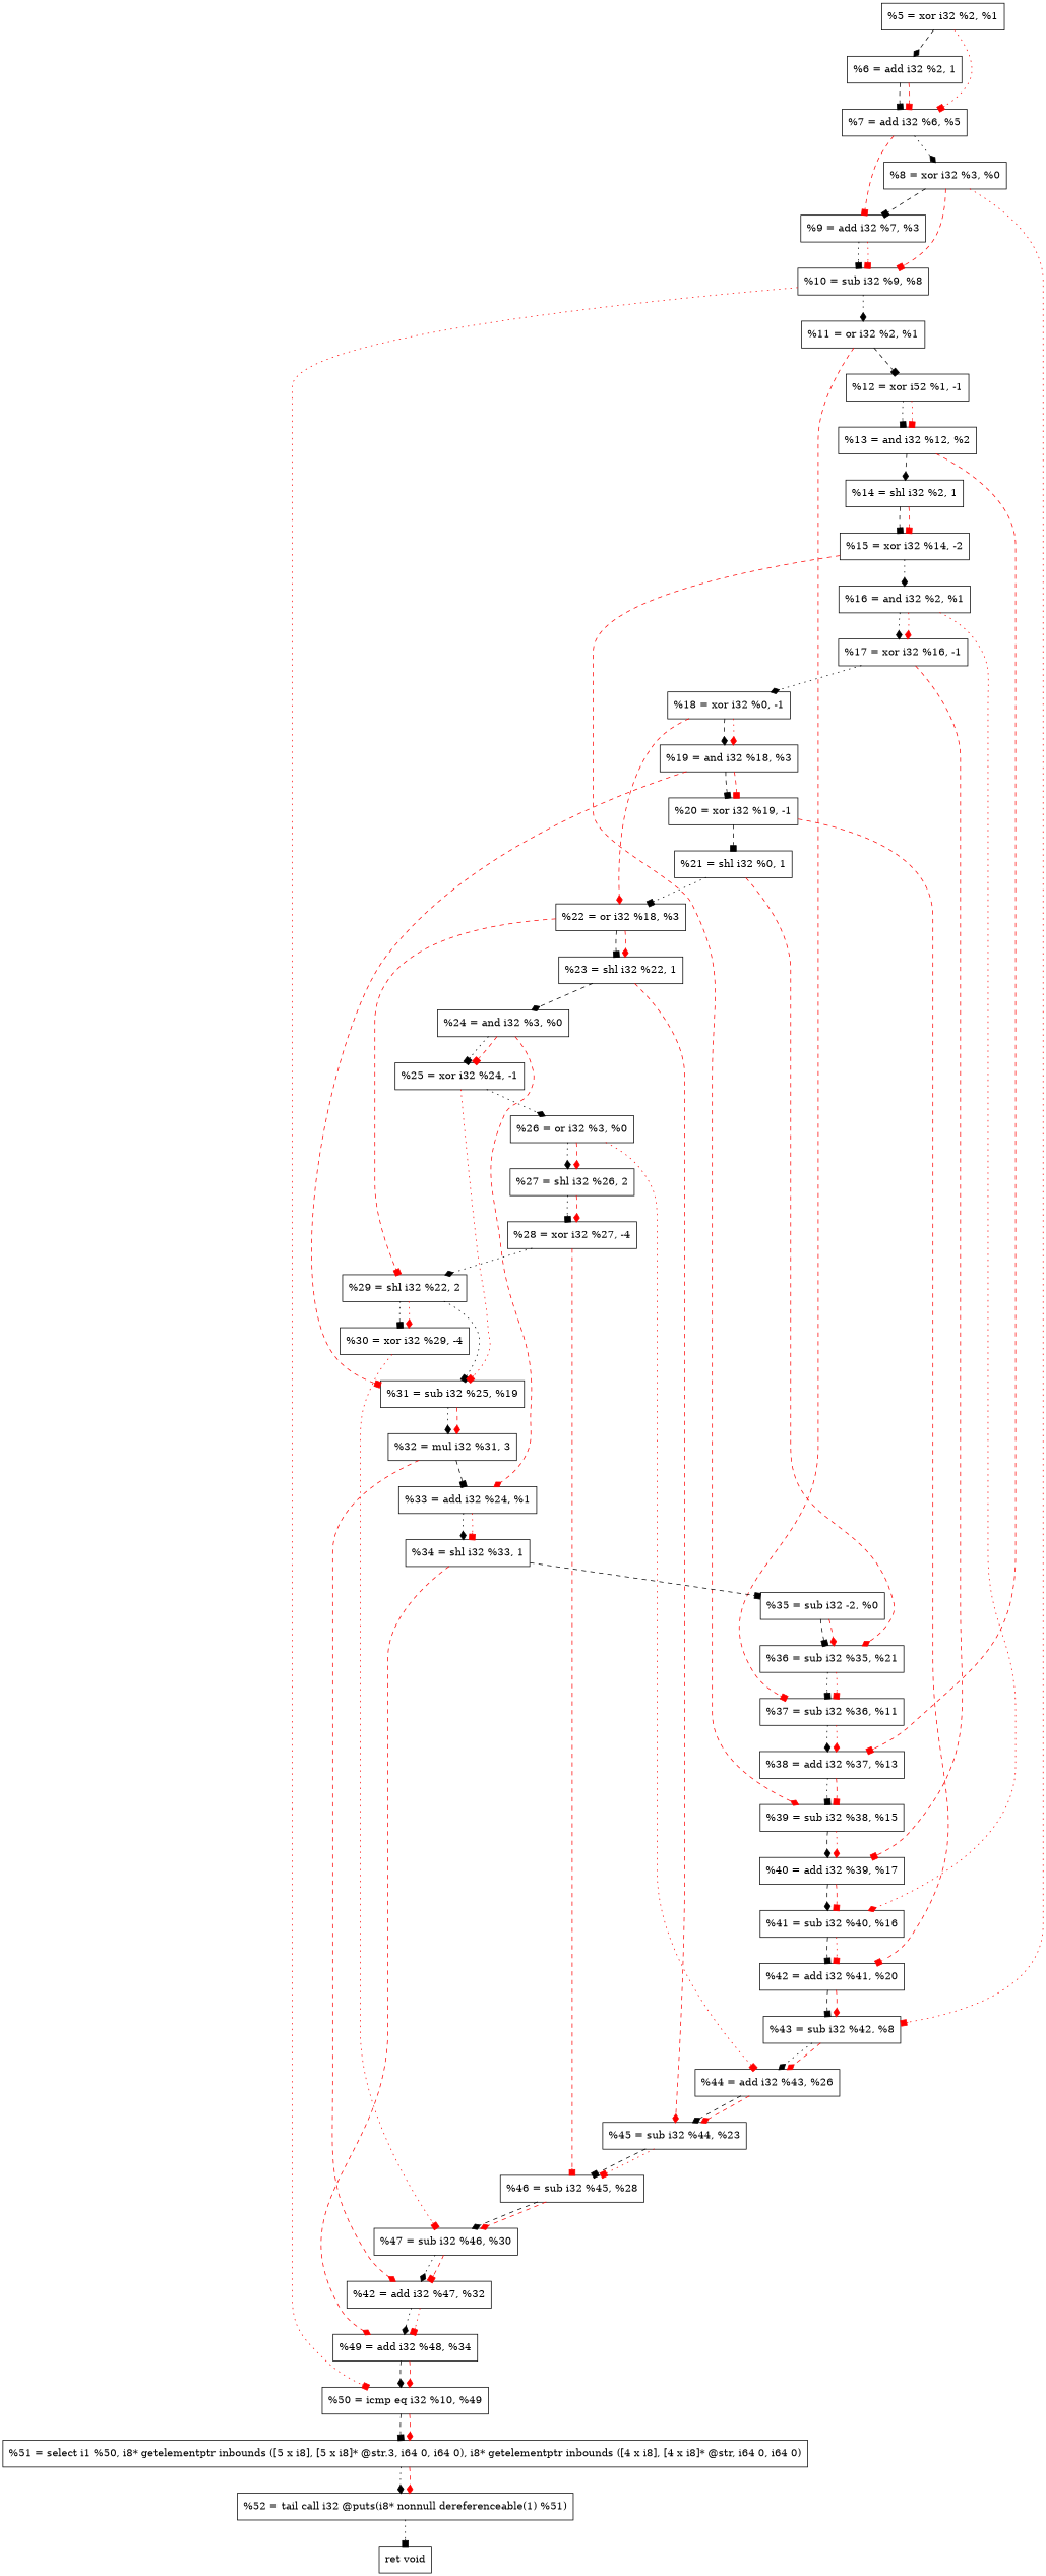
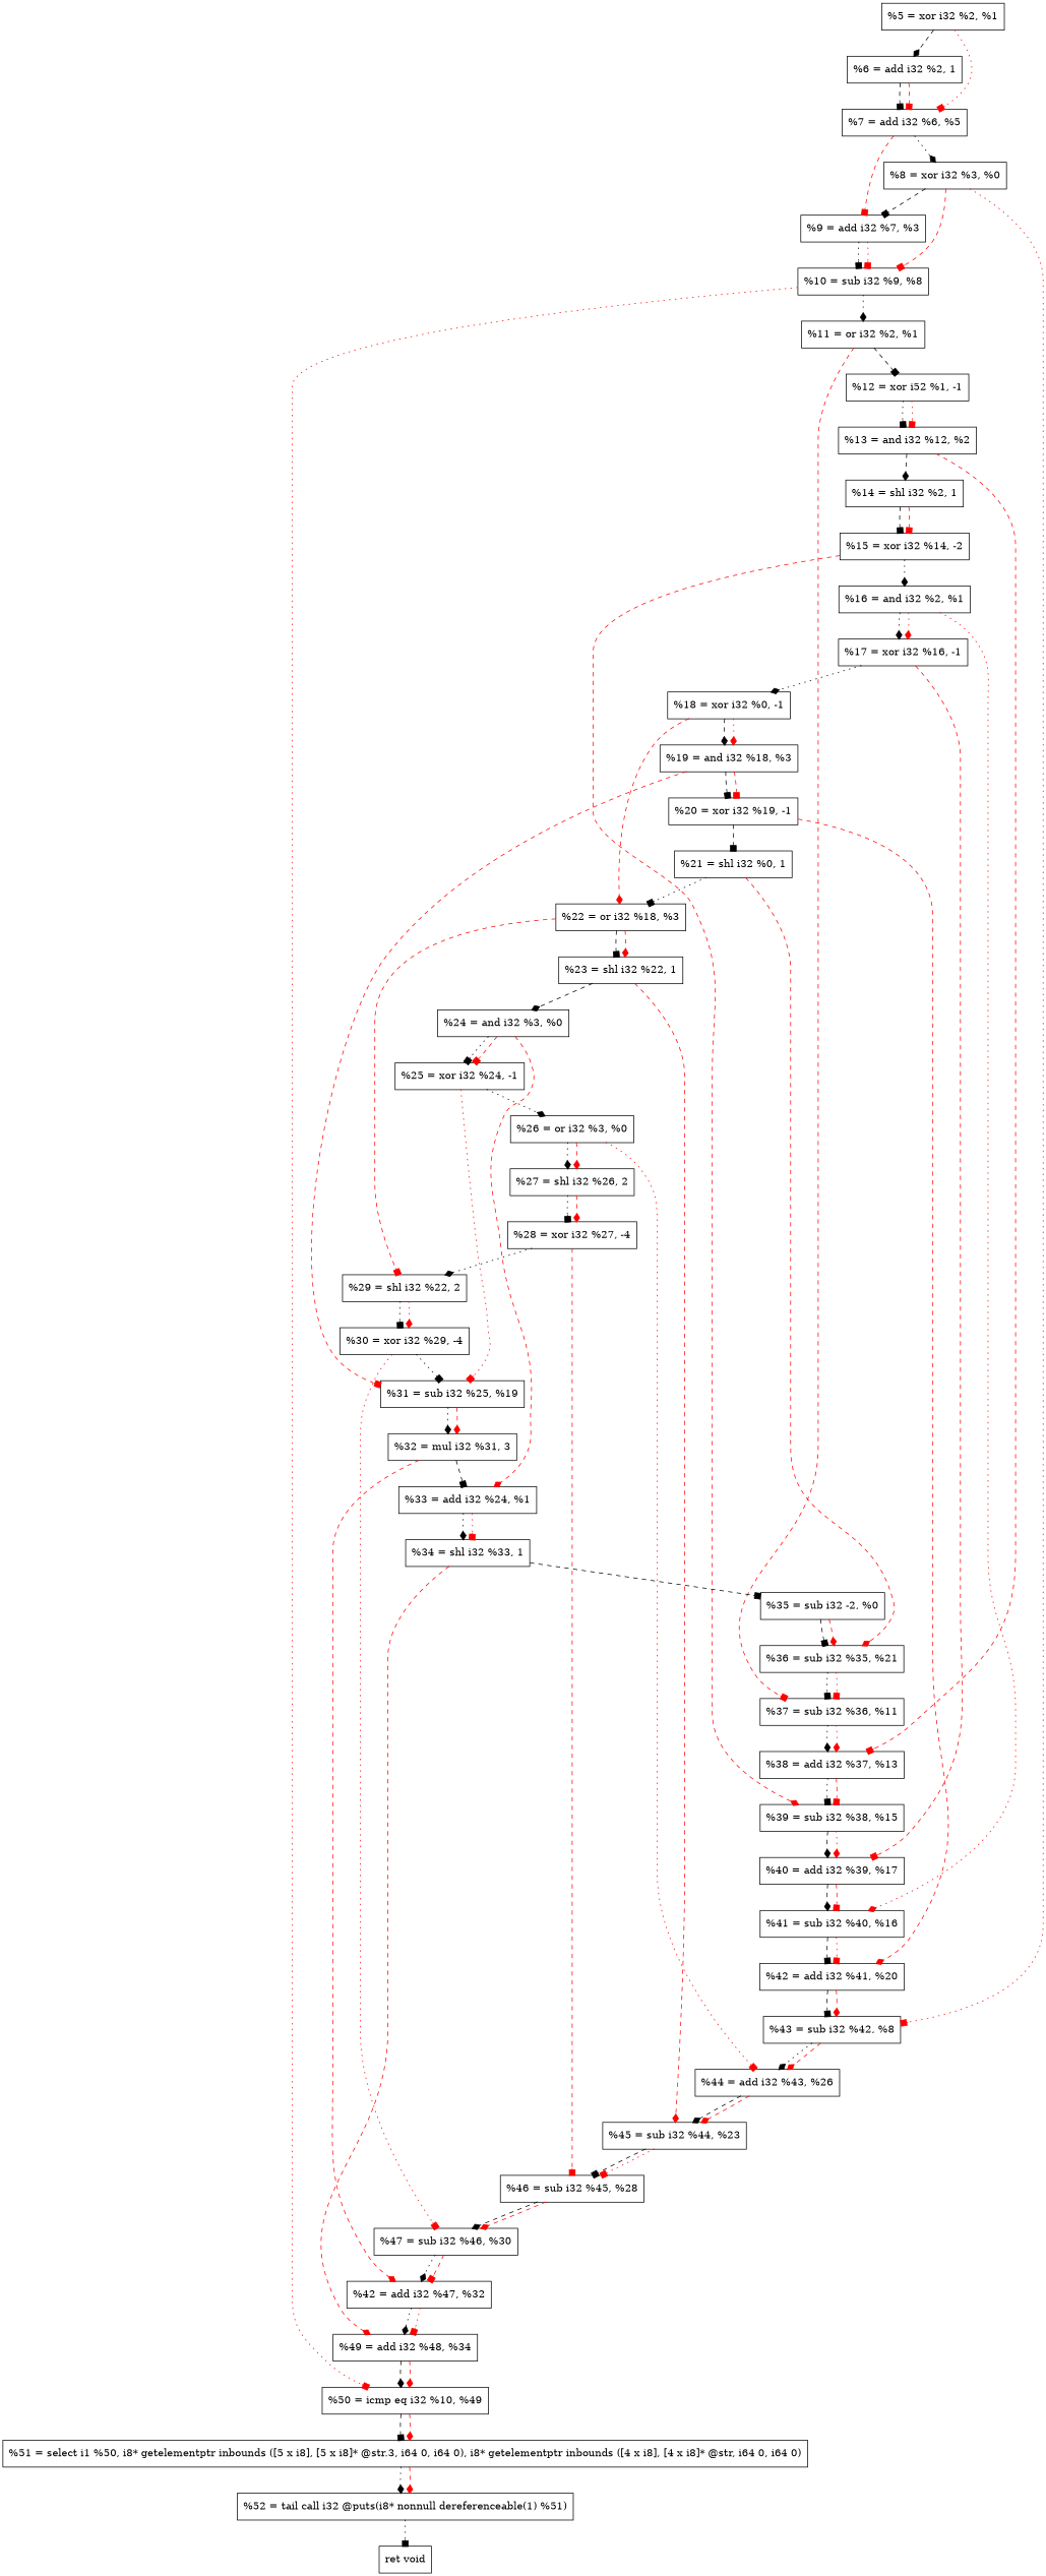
  digraph {
    node [shape=record]
    edge [arrowhead=box style=dashed color=red]
    n1 [label="  %5 = xor i32 %2, %1"]
    n2 [label="  %6 = add i32 %2, 1"]
    n3 [label="  %7 = add i32 %6, %5"]
    n4 [label="  %8 = xor i32 %3, %0"]
    n5 [label="  %9 = add i32 %7, %3"]
    n6 [label="  %10 = sub i32 %9, %8"]
    n7 [label="  %43 = sub i32 %42, %8"]
    n8 [label="  %11 = or i32 %2, %1"]
    n9 [label="  %50 = icmp eq i32 %10, %49"]
    n10 [label="  %44 = add i32 %43, %26"]
    n11 [label="%12 = xor i52 %1, -1"]
    n12 [label="  %37 = sub i32 %36, %11"]
    n13 [label="  %51 = select i1 %50, i8* getelementptr inbounds ([5 x i8], [5 x i8]* @str.3, i64 0, i64 0), i8* getelementptr inbounds ([4 x i8], [4 x i8]* @str, i64 0, i64 0)"]
    n14 [label="  %13 = and i32 %12, %2"]
    n15 [label="  %38 = add i32 %37, %13"]
    n16 [label="  %14 = shl i32 %2, 1"]
    n17 [label="  %15 = xor i32 %14, -2"]
    n18 [label="  %39 = sub i32 %38, %15"]
    n19 [label="  %16 = and i32 %2, %1"]
    n20 [label="  %17 = xor i32 %16, -1"]
    n21 [label="  %41 = sub i32 %40, %16"]
    n22 [label="  %40 = add i32 %39, %17"]
    n23 [label="  %18 = xor i32 %0, -1"]
    n24 [label="  %42 = add i32 %41, %20"]
    n25 [label="  %19 = and i32 %18, %3"]
    n26 [label="  %22 = or i32 %18, %3"]
    n27 [label="  %20 = xor i32 %19, -1"]
    n28 [label="  %31 = sub i32 %25, %19"]
    n29 [label="  %23 = shl i32 %22, 1"]
    n30 [label="  %29 = shl i32 %22, 2"]
    n31 [label="  %21 = shl i32 %0, 1"]
    n32 [label="  %32 = mul i32 %31, 3"]
    n33 [label="  %36 = sub i32 %35, %21"]
    n34 [label="  %24 = and i32 %3, %0"]
    n35 [label="  %45 = sub i32 %44, %23"]
    n36 [label="  %30 = xor i32 %29, -4"]
    n37 [label="  %25 = xor i32 %24, -1"]
    n38 [label="  %33 = add i32 %24, %1"]
    n39 [label="  %46 = sub i32 %45, %28"]
    n40 [label="  %26 = or i32 %3, %0"]
    n41 [label="  %34 = shl i32 %33, 1"]
    n42 [label="  %27 = shl i32 %26, 2"]
    n43 [label="  %28 = xor i32 %27, -4"]
    n44 [label="  %47 = sub i32 %46, %30"]
    n45 [label="%42 = add i32 %47, %32"]
    n46 [label="  %49 = add i32 %48, %34"]
    n47 [label="  %35 = sub i32 -2, %0"]
    n48 [label="  %52 = tail call i32 @puts(i8* nonnull dereferenceable(1) %51)"]
    n49 [label="  ret void"]
    n1 -> n2 [arrowhead=diamond color=""]
    n1 -> n3 [style=dotted]
    n2 -> n3 [color=""]
    n2 -> n3
    n3 -> n4 [arrowhead=diamond style=dotted color=""]
    n3 -> n5
    n4 -> n5 [color=""]
    n4 -> n6
    n4 -> n7 [style=dotted]
    n5 -> n6 [style=dotted color=""]
    n5 -> n6 [style=dotted]
    n6 -> n8 [arrowhead=diamond style=dotted color=""]
    n6 -> n9 [style=dotted]
    n7 -> n10 [arrowhead=diamond style=dotted color=""]
    n7 -> n10 [arrowhead=diamond]
    n8 -> n11 [color=""]
    n8 -> n12
    n9 -> n13 [color=""]
    n9 -> n13 [arrowhead=diamond]
    n10 -> n35 [arrowhead=diamond color=""]
    n10 -> n35 [arrowhead=diamond]
    n11 -> n14 [style=dotted color=""]
    n11 -> n14 [style=dotted]
    n12 -> n15 [arrowhead=diamond style=dotted color=""]
    n12 -> n15 [arrowhead=diamond style=dotted]
    n13 -> n48 [arrowhead=diamond style=dotted color=""]
    n13 -> n48 [arrowhead=diamond]
    n14 -> n15
    n14 -> n16 [arrowhead=diamond color=""]
    n15 -> n18 [style=dotted color=""]
    n15 -> n18
    n16 -> n17 [color=""]
    n16 -> n17
    n17 -> n18 [arrowhead=diamond]
    n17 -> n19 [arrowhead=diamond style=dotted color=""]
    n18 -> n22 [arrowhead=diamond color=""]
    n18 -> n22 [arrowhead=diamond style=dotted]
    n19 -> n20 [arrowhead=diamond style=dotted color=""]
    n19 -> n20 [arrowhead=diamond style=dotted]
    n19 -> n21 [arrowhead=diamond style=dotted]
    n20 -> n22
    n20 -> n23 [arrowhead=diamond style=dotted color=""]
    n21 -> n24 [color=""]
    n21 -> n24 [style=dotted]
    n22 -> n21 [arrowhead=diamond color=""]
    n22 -> n21
    n23 -> n25 [arrowhead=diamond color=""]
    n23 -> n25 [arrowhead=diamond style=dotted]
    n23 -> n26 [arrowhead=diamond]
    n24 -> n7 [color=""]
    n24 -> n7 [arrowhead=diamond]
    n25 -> n27 [color=""]
    n25 -> n27
    n25 -> n28
    n26 -> n29 [color=""]
    n26 -> n29 [arrowhead=diamond]
    n26 -> n30
-   n27 -> n24
+   n27 -> n24 [arrowhead=diamond]
    n27 -> n31 [color=""]
    n28 -> n32 [arrowhead=diamond style=dotted color=""]
    n28 -> n32 [arrowhead=diamond]
    n29 -> n34 [arrowhead=diamond color=""]
    n29 -> n35 [arrowhead=diamond]
    n30 -> n36 [style=dotted color=""]
    n30 -> n36 [arrowhead=diamond style=dotted]
    n31 -> n26 [style=dotted color=""]
    n31 -> n33 [arrowhead=diamond]
    n32 -> n38 [color=""]
    n32 -> n45 [arrowhead=diamond]
    n33 -> n12 [style=dotted color=""]
    n33 -> n12 [style=dotted]
    n34 -> n37 [style=dotted color=""]
    n34 -> n37
    n34 -> n38 [arrowhead=diamond]
    n35 -> n39 [color=""]
    n35 -> n39 [style=dotted]
-   n30 -> n28 [style=dotted color=""]
+   n36 -> n28 [style=dotted color=""]
    n36 -> n44 [style=dotted]
    n37 -> n28 [style=dotted]
    n37 -> n40 [arrowhead=diamond style=dotted color=""]
    n38 -> n41 [arrowhead=diamond style=dotted color=""]
    n38 -> n41 [style=dotted]
    n39 -> n44 [arrowhead=diamond color=""]
    n39 -> n44 [arrowhead=diamond]
    n40 -> n10 [style=dotted]
    n40 -> n42 [arrowhead=diamond style=dotted color=""]
    n40 -> n42 [arrowhead=diamond]
    n41 -> n46 [arrowhead=diamond]
    n41 -> n47 [color=""]
    n42 -> n43 [style=dotted color=""]
    n42 -> n43 [arrowhead=diamond]
    n43 -> n30 [arrowhead=diamond style=dotted color=""]
    n43 -> n39
    n44 -> n45 [arrowhead=diamond style=dotted color=""]
    n44 -> n45
    n45 -> n46 [arrowhead=diamond style=dotted color=""]
    n45 -> n46 [style=dotted]
    n46 -> n9 [arrowhead=diamond color=""]
    n46 -> n9 [arrowhead=diamond]
    n47 -> n33 [color=""]
    n47 -> n33 [arrowhead=diamond]
    n48 -> n49 [style=dotted color=""]
  }
